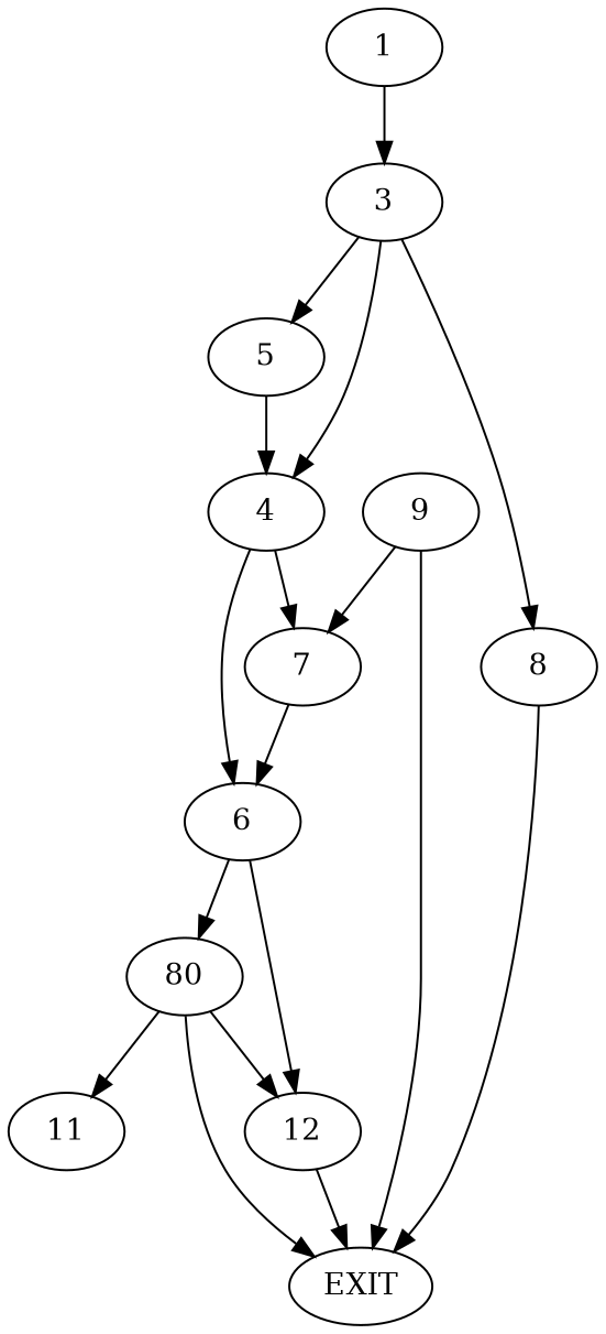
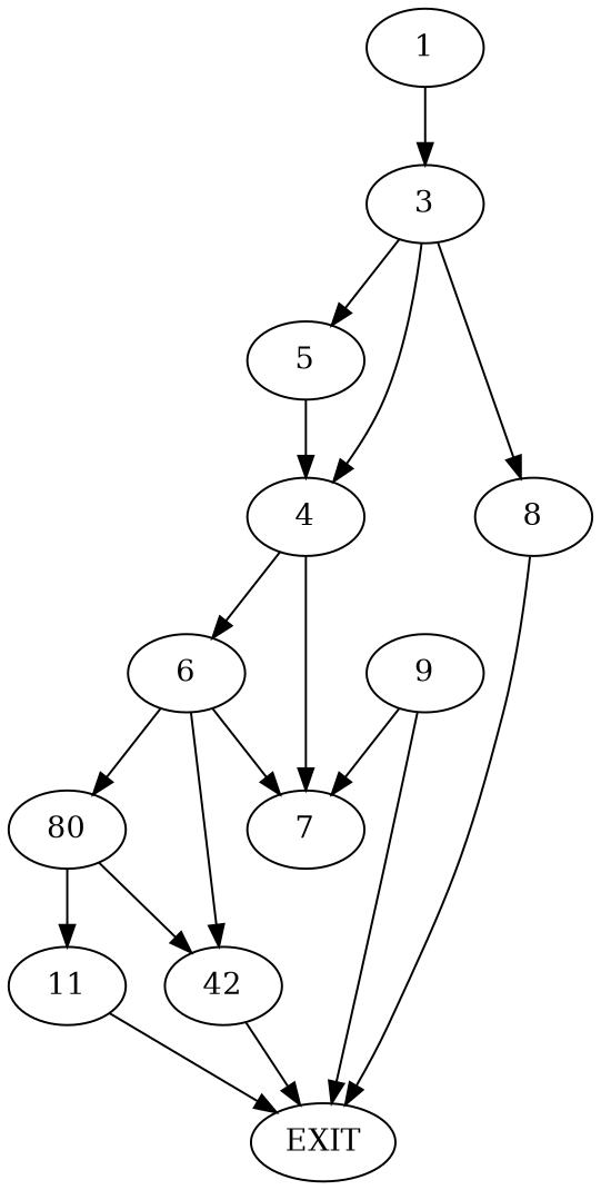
  digraph {
    1
    3
    n3 [label=EXIT]
    4
    5
    8
    6
    7
    n9 [label=80]
-   12
+   12 [label=42]
    11
    9
    1 -> 3
    3 -> 4
    3 -> 5
    3 -> 8
    4 -> 6
    4 -> 7
    5 -> 4
    8 -> n3
    6 -> n9
    6 -> 12
-   7 -> 6
+   6 -> 7
    n9 -> 12
    n9 -> 11
    12 -> n3
-   n9 -> n3
+   11 -> n3
    9 -> n3
    9 -> 7
  }
